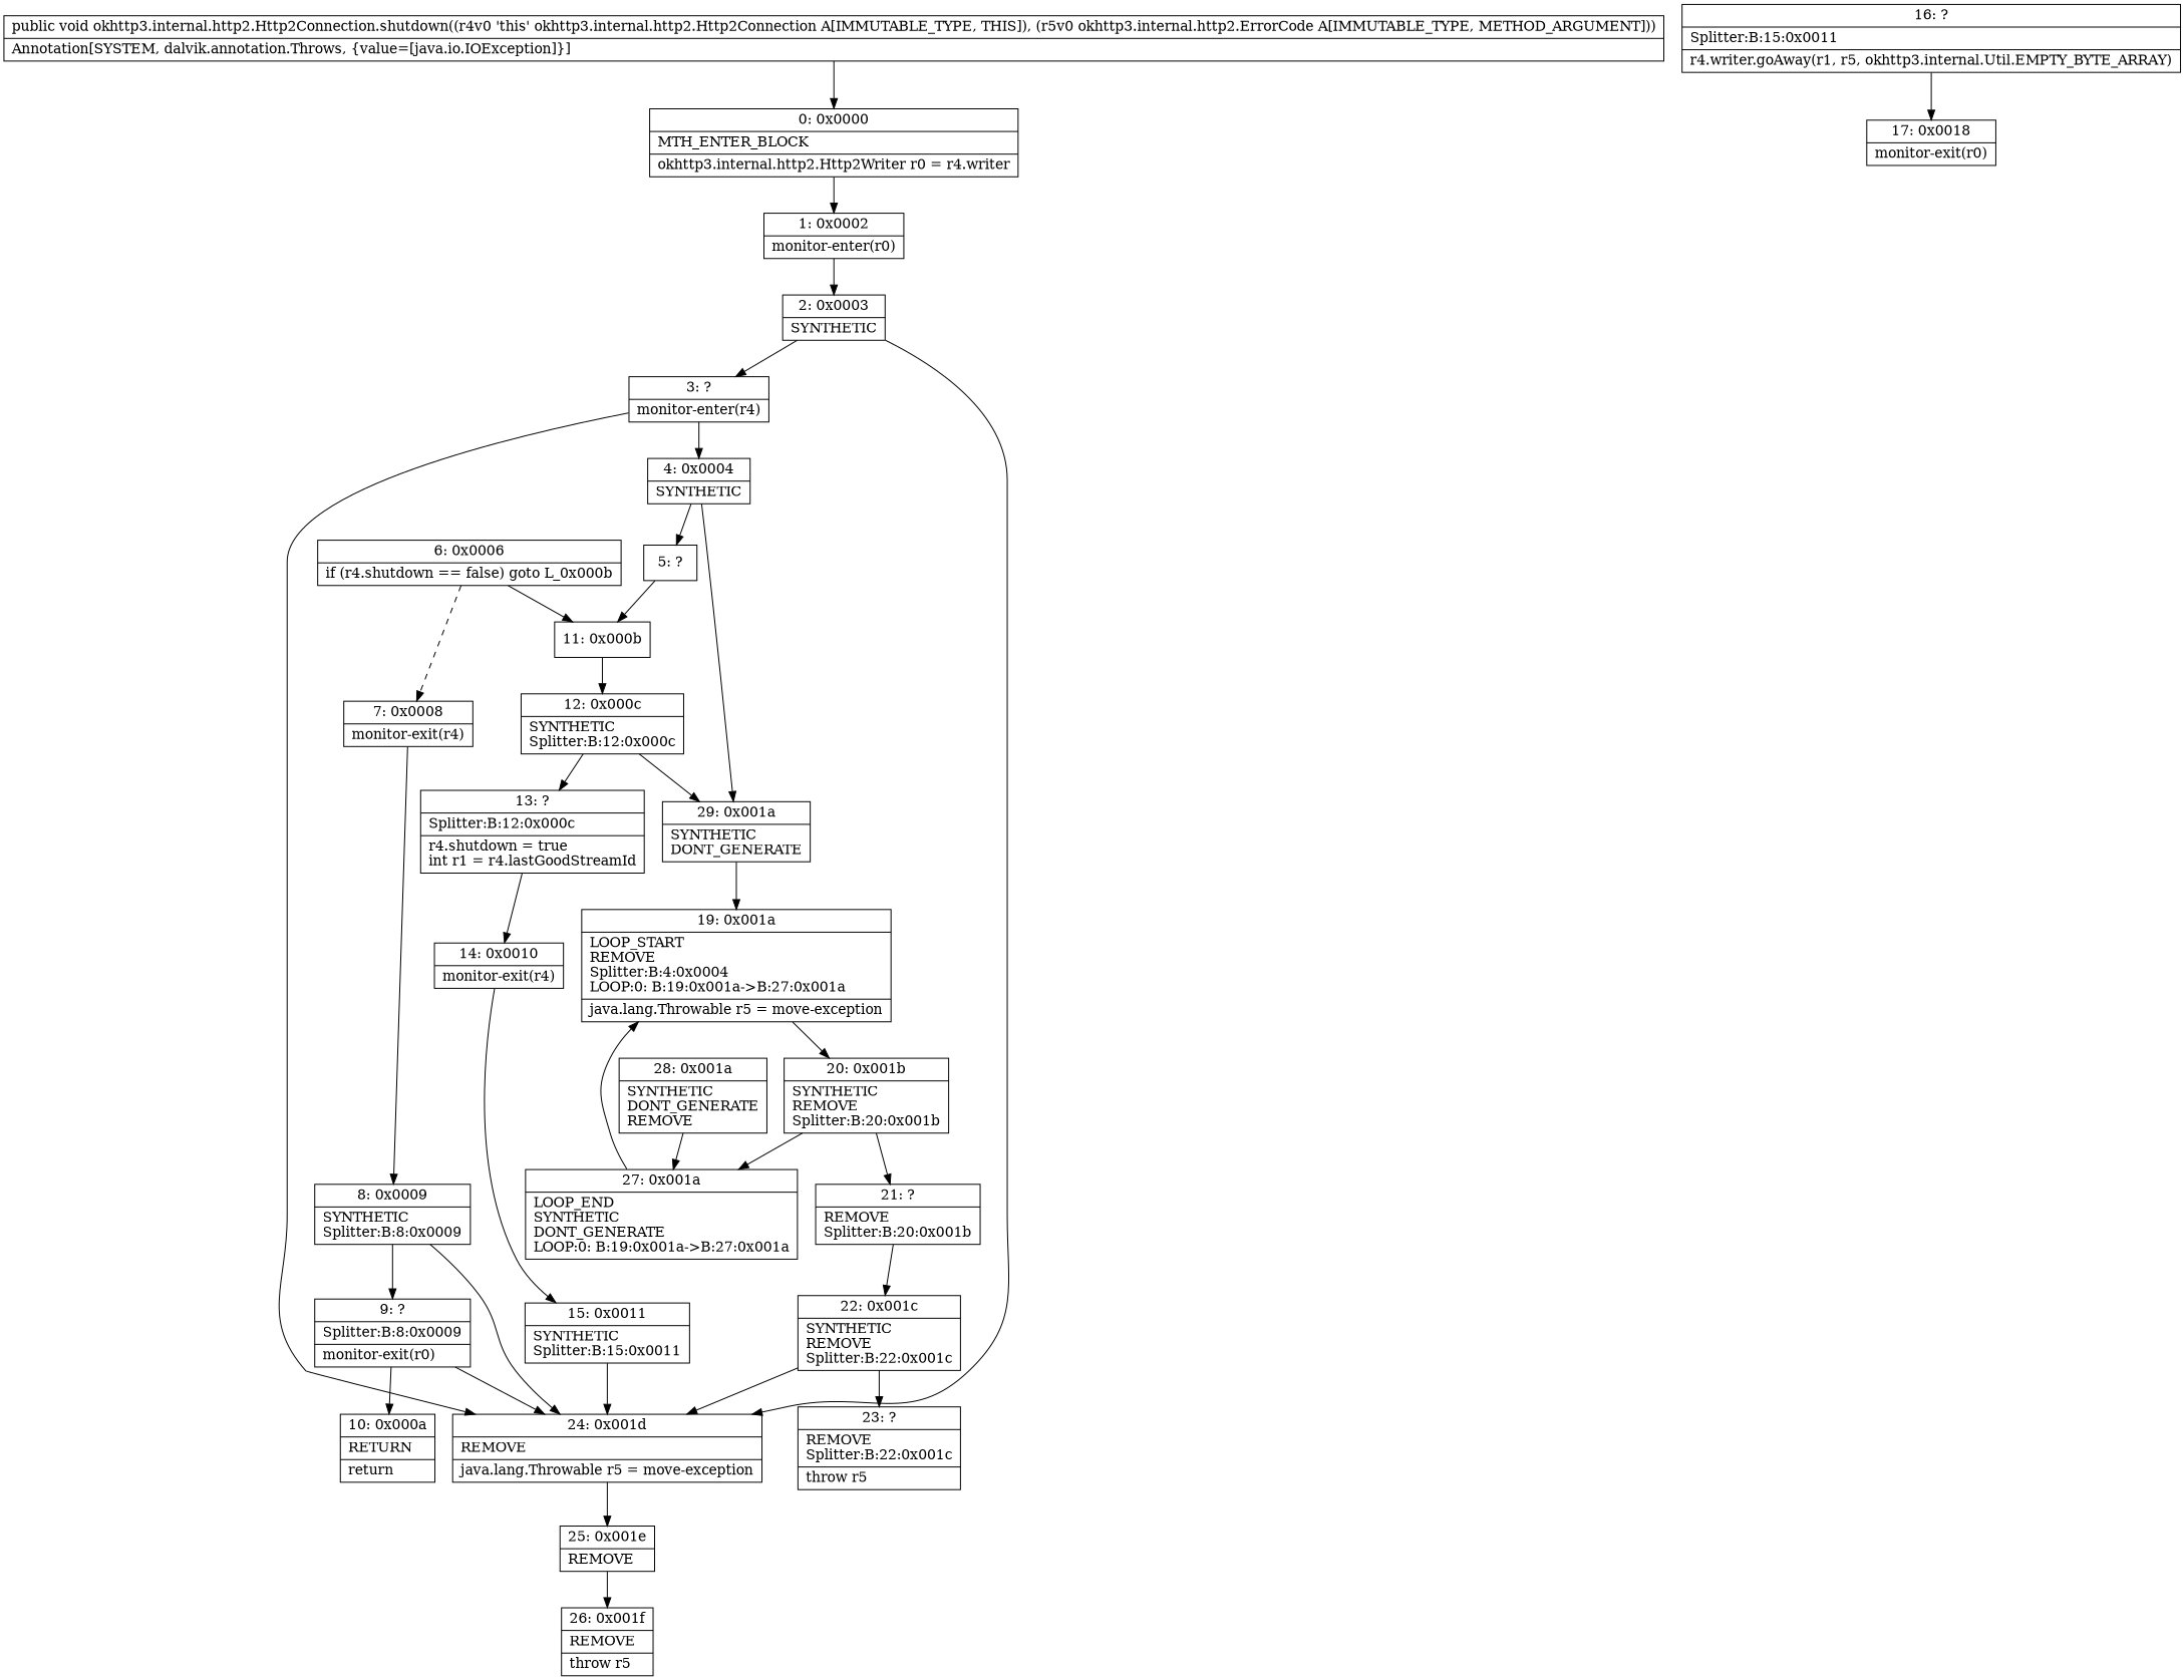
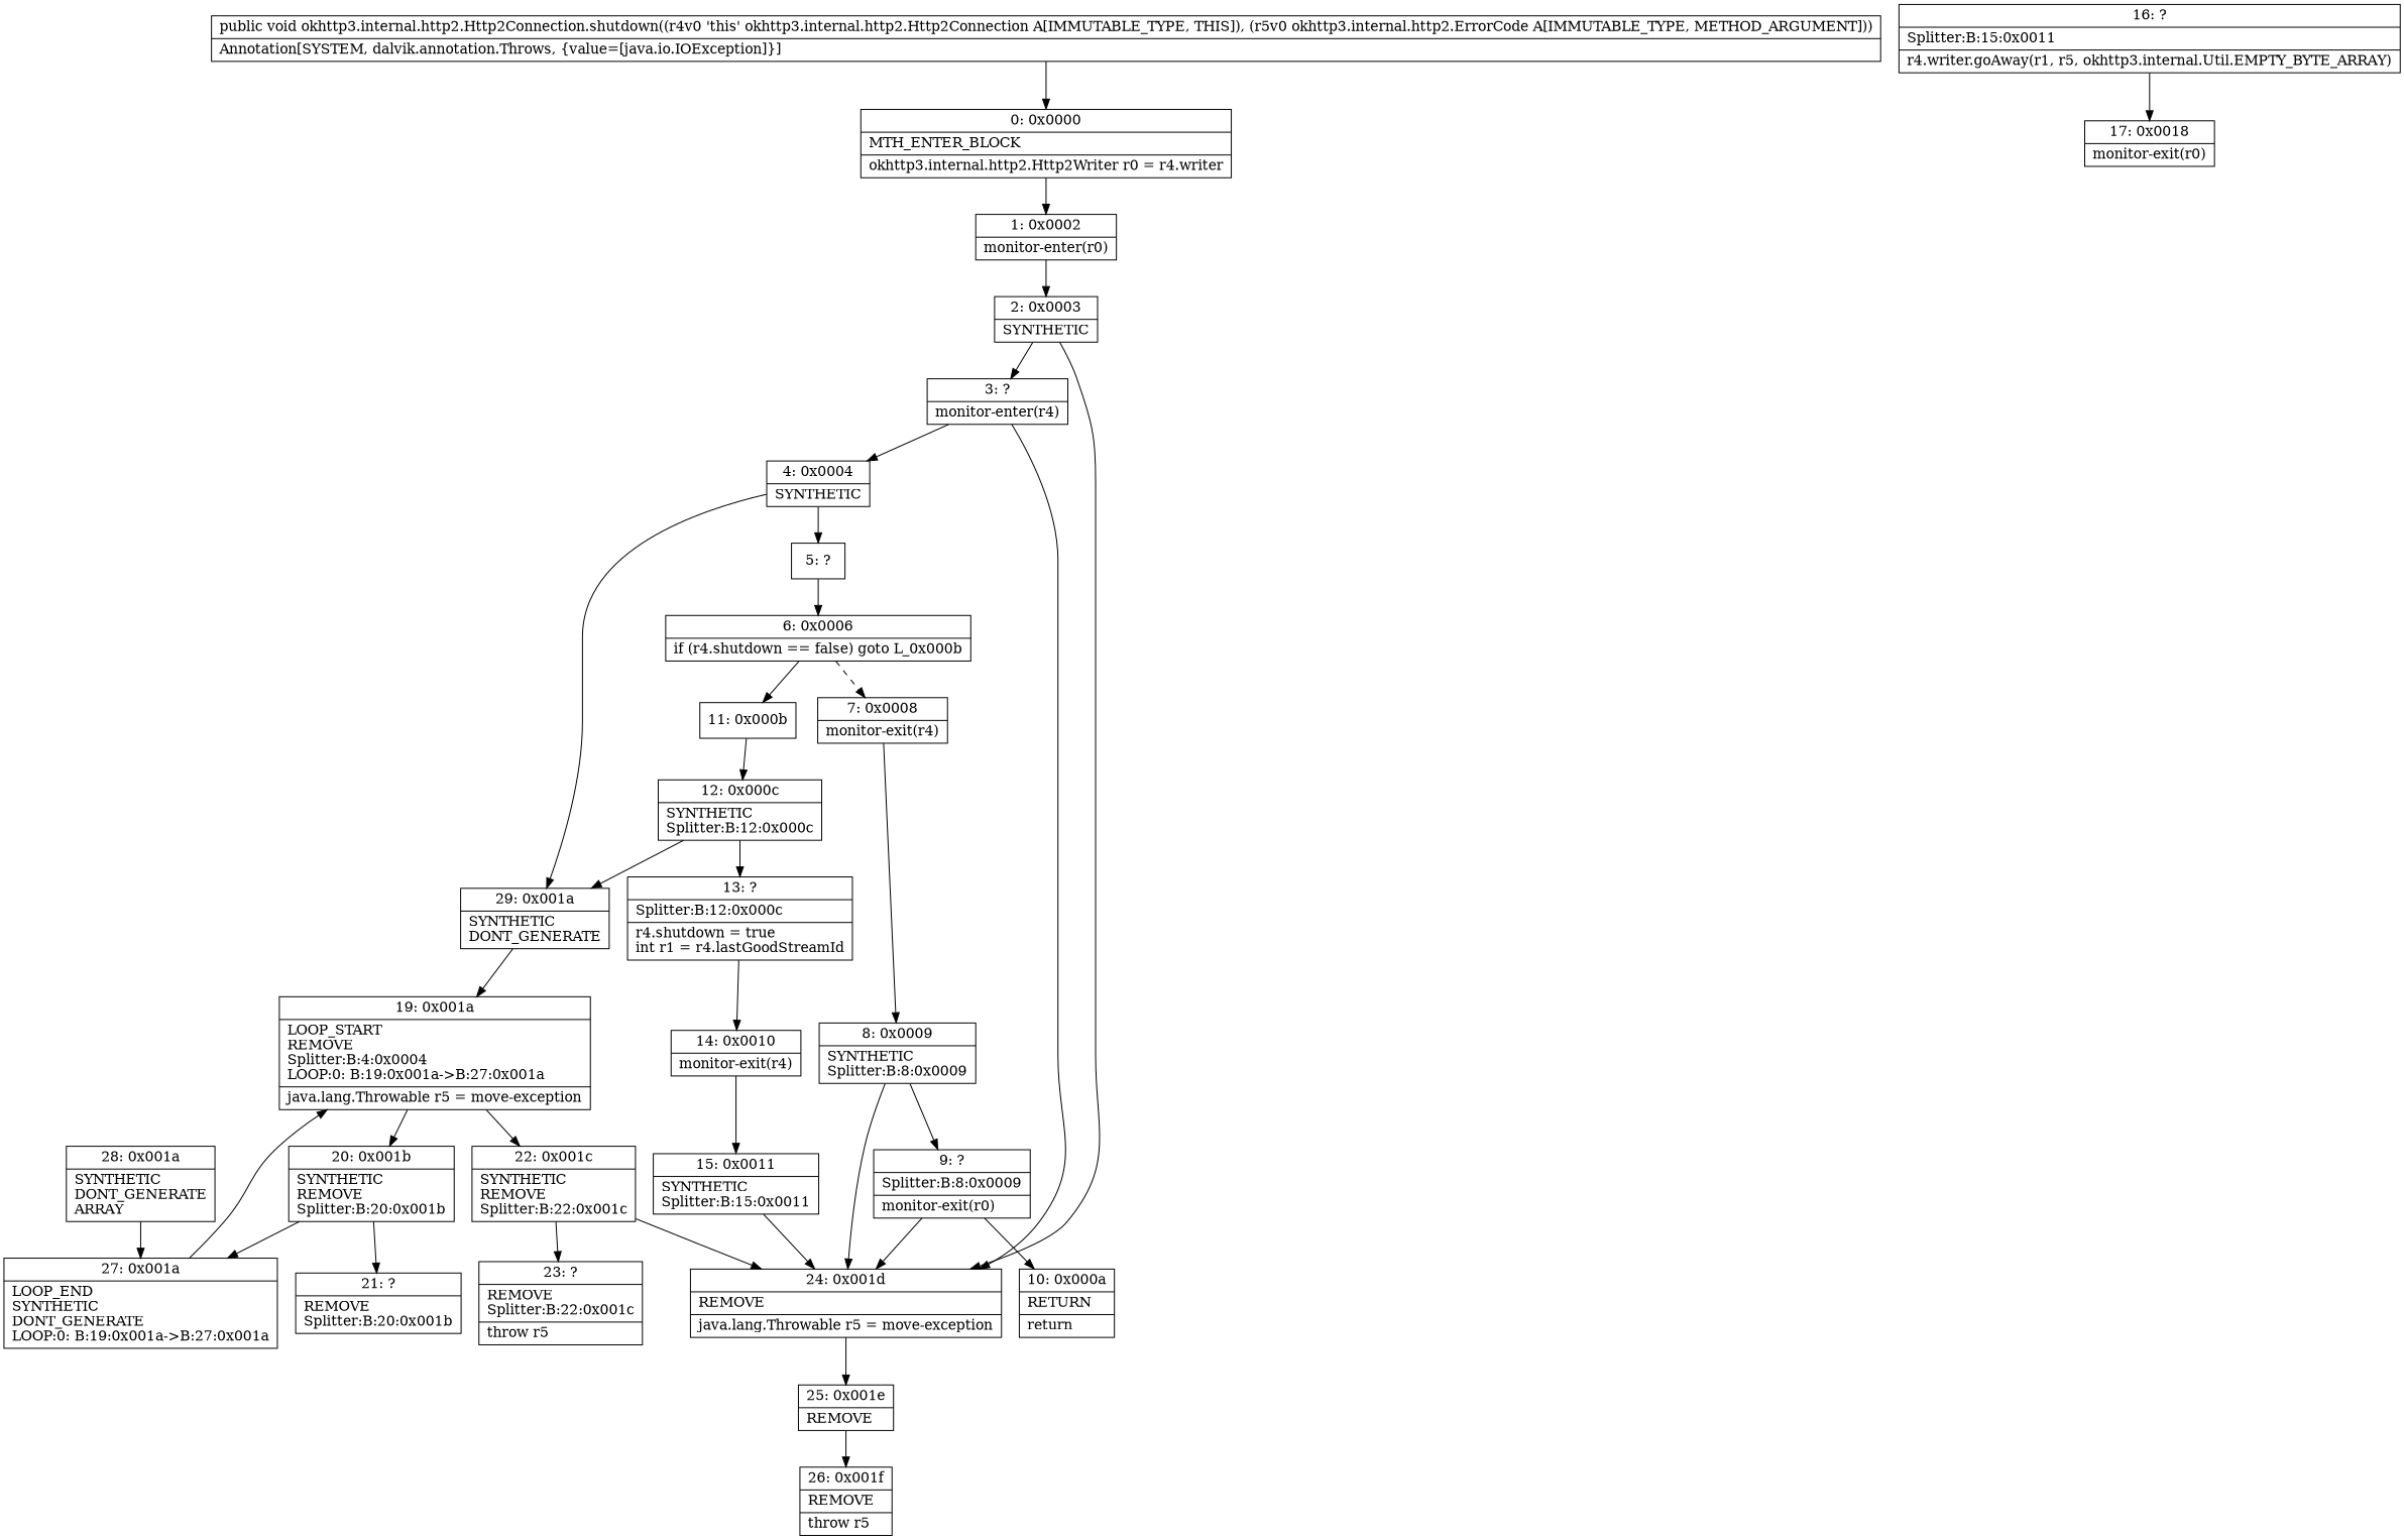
  digraph {
    node [shape=record]
    n1 [label="{0\:\ 0x0000|MTH_ENTER_BLOCK\l|okhttp3.internal.http2.Http2Writer r0 = r4.writer\l}"]
    n2 [label="{1\:\ 0x0002|monitor\-enter(r0)\l}"]
    n3 [label="{2\:\ 0x0003|SYNTHETIC\l}"]
    n4 [label="{3\:\ ?|monitor\-enter(r4)\l}"]
    n5 [label="{24\:\ 0x001d|REMOVE\l|java.lang.Throwable r5 = move\-exception\l}"]
    n6 [label="{4\:\ 0x0004|SYNTHETIC\l}"]
    n7 [label="{25\:\ 0x001e|REMOVE\l}"]
    n8 [label="{5\:\ ?}"]
    n9 [label="{29\:\ 0x001a|SYNTHETIC\lDONT_GENERATE\l}"]
    n10 [label="{6\:\ 0x0006|if (r4.shutdown == false) goto L_0x000b\l}"]
    n11 [label="{19\:\ 0x001a|LOOP_START\lREMOVE\lSplitter:B:4:0x0004\lLOOP:0: B:19:0x001a\-\>B:27:0x001a\l|java.lang.Throwable r5 = move\-exception\l}"]
    n12 [label="{7\:\ 0x0008|monitor\-exit(r4)\l}"]
    n13 [label="{11\:\ 0x000b}"]
    n14 [label="{8\:\ 0x0009|SYNTHETIC\lSplitter:B:8:0x0009\l}"]
    n15 [label="{12\:\ 0x000c|SYNTHETIC\lSplitter:B:12:0x000c\l}"]
    n16 [label="{9\:\ ?|Splitter:B:8:0x0009\l|monitor\-exit(r0)\l}"]
    n17 [label="{10\:\ 0x000a|RETURN\l|return\l}"]
    n18 [label="{13\:\ ?|Splitter:B:12:0x000c\l|r4.shutdown = true\lint r1 = r4.lastGoodStreamId\l}"]
    n19 [label="{14\:\ 0x0010|monitor\-exit(r4)\l}"]
    n20 [label="{15\:\ 0x0011|SYNTHETIC\lSplitter:B:15:0x0011\l}"]
    n21 [label="{16\:\ ?|Splitter:B:15:0x0011\l|r4.writer.goAway(r1, r5, okhttp3.internal.Util.EMPTY_BYTE_ARRAY)\l}"]
    n22 [label="{17\:\ 0x0018|monitor\-exit(r0)\l}"]
    n23 [label="{20\:\ 0x001b|SYNTHETIC\lREMOVE\lSplitter:B:20:0x001b\l}"]
    n24 [label="{21\:\ ?|REMOVE\lSplitter:B:20:0x001b\l}"]
    n25 [label="{27\:\ 0x001a|LOOP_END\lSYNTHETIC\lDONT_GENERATE\lLOOP:0: B:19:0x001a\-\>B:27:0x001a\l}"]
    n26 [label="{22\:\ 0x001c|SYNTHETIC\lREMOVE\lSplitter:B:22:0x001c\l}"]
    n27 [label="{23\:\ ?|REMOVE\lSplitter:B:22:0x001c\l|throw r5\l}"]
-   n28 [label="{28\:\ 0x001a|SYNTHETIC\lDONT_GENERATE\lREMOVE\l}"]
+   n28 [label="{28\:\ 0x001a|SYNTHETIC\lDONT_GENERATE\lARRAY\l}"]
    n29 [label="{26\:\ 0x001f|REMOVE\l|throw r5\l}"]
    n30 [label="{public void okhttp3.internal.http2.Http2Connection.shutdown((r4v0 'this' okhttp3.internal.http2.Http2Connection A[IMMUTABLE_TYPE, THIS]), (r5v0 okhttp3.internal.http2.ErrorCode A[IMMUTABLE_TYPE, METHOD_ARGUMENT]))  | Annotation[SYSTEM, dalvik.annotation.Throws, \{value=[java.io.IOException]\}]\l}"]
    n1 -> n2
    n2 -> n3
    n3 -> n4
    n3 -> n5
    n4 -> n5
    n4 -> n6
    n5 -> n7
    n6 -> n8
    n6 -> n9
    n7 -> n29
-   n8 -> n13
+   n8 -> n10
    n9 -> n11
    n10 -> n12 [style=dashed]
    n10 -> n13
    n11 -> n23
    n12 -> n14
    n13 -> n15
    n14 -> n5
    n14 -> n16
    n15 -> n9
    n15 -> n18
    n16 -> n5
    n16 -> n17
    n18 -> n19
    n19 -> n20
    n20 -> n5
    n21 -> n22
    n23 -> n24
    n23 -> n25
-   n24 -> n26
+   n11 -> n26
    n25 -> n11
    n26 -> n5
    n26 -> n27
    n28 -> n25
    n30 -> n1
  }
